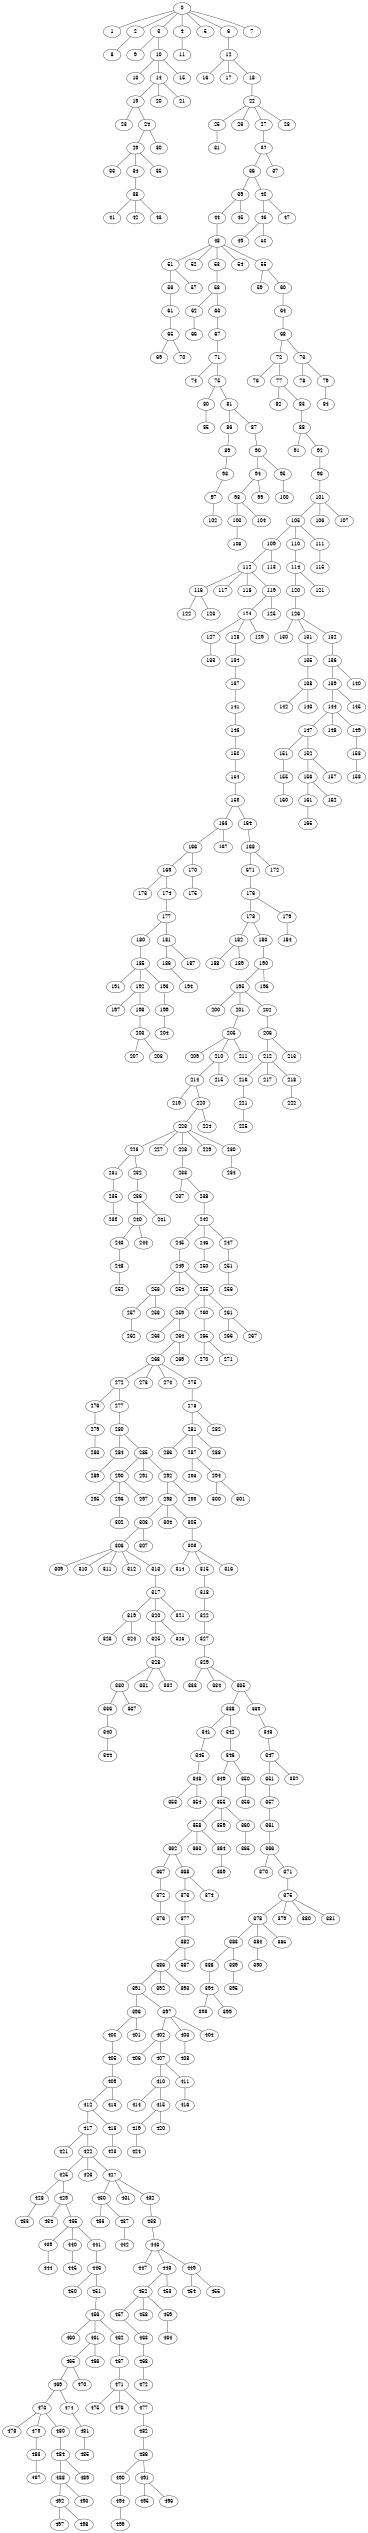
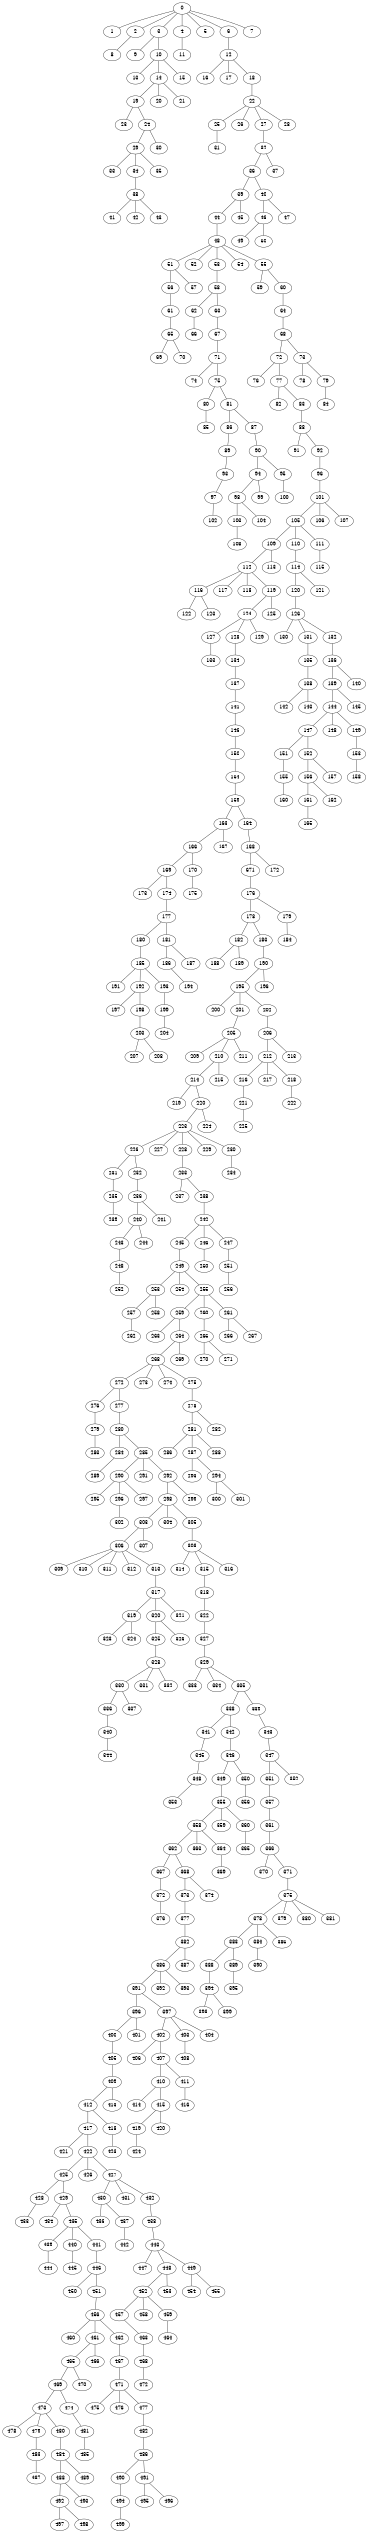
  graph {
    0
    1
    2
    3
    4
    5
    6
    7
    8
    9
    10
    11
    12
    13
    14
    15
    16
    17
    18
    19
    20
    21
    22
    23
    24
    25
    26
    27
    28
    29
    30
    31
    32
    33
    34
    35
    36
    37
    38
    39
    40
    41
    42
    43
    44
    45
    46
    47
    48
    49
    50
    51
    52
    53
    54
    55
    56
    57
    58
    59
    60
    61
    62
    63
    64
    65
    66
    67
    68
    69
    70
    71
    72
    73
    74
    75
    76
    77
    78
    79
    80
    81
    82
    83
    84
    85
    86
    87
    88
    89
    90
    91
    92
    93
    94
    95
    96
    97
    98
    99
    100
    101
    102
    103
    104
    105
    106
    107
    108
    109
    110
    111
    112
    113
    114
    115
    116
    117
    118
    119
    120
    121
    122
    123
    124
    125
    126
    127
    128
    129
    130
    131
    132
    133
    134
    135
    136
    137
    138
    139
    140
    141
    142
    143
    144
    145
    146
    147
    148
    149
    150
    151
    152
    153
    154
    155
    156
    157
    158
    159
    160
    161
    162
    163
    164
    165
    166
    167
    168
    169
    170
    n172 [label=671]
    172
    173
    174
    175
    176
    177
    178
    179
    180
    181
    182
    183
    184
    185
    186
    187
    188
    189
    190
    191
    192
    193
    194
    195
    196
    197
    198
    199
    200
    201
    202
    203
    204
    205
    206
    207
    208
    209
    210
    211
    212
    213
    214
    215
    216
    217
    218
    219
    220
    221
    222
    223
    224
    225
    226
    227
    228
    229
    230
    231
    232
    233
    234
    235
    236
    237
    238
    239
    240
    241
    242
    243
    244
    245
    246
    247
    248
    249
    250
    251
    252
    253
    254
    255
    256
    257
    258
    259
    260
    261
    262
    263
    264
    265
    266
    267
    268
    269
    270
    271
    272
    273
    274
    275
    276
    277
    278
    279
    280
    281
    282
    283
    284
    285
    286
    287
    288
    289
    290
    291
    292
    293
    294
    295
    296
    297
    298
    299
    300
    301
    302
    303
    304
    305
    306
    307
    308
    309
    310
    311
    312
    313
    314
    315
    316
    317
    318
    319
    320
    321
    322
    323
    324
    325
    326
    327
    328
    329
    330
    331
    332
    333
    334
    335
    336
    337
    338
    339
    340
    341
    342
    343
    344
    345
    346
    347
    348
    349
    350
    351
    352
    353
-   354
    355
    356
    357
    358
    359
    360
    361
    362
    363
    364
    365
    366
    367
    368
    369
    370
    371
    372
    373
    374
    375
    376
    377
    378
    379
    380
    381
    382
    383
    384
    385
    386
    387
    388
    389
    390
    391
    392
    393
    394
    395
    396
    397
    398
    399
    400
    401
    402
    403
    404
    405
    406
    407
    408
    409
    410
    411
    412
    413
    414
    415
    416
    417
    418
    419
    420
    421
    422
    423
    424
    425
    426
    427
    428
    429
    430
    431
    432
    433
    434
    435
    436
    437
    438
    439
    440
    441
    442
    443
    444
    445
    446
    447
    448
    449
    450
    451
    452
    453
    454
    455
    456
    457
    458
    459
    460
    461
    462
    463
    464
    465
    466
    467
    468
    469
    470
    471
    472
    473
    474
    475
    476
    477
    478
    479
    480
    481
    482
    483
    484
    485
    486
    487
    488
    489
    490
    491
    492
    493
    494
    495
    496
    497
    498
    499
    0 -- 1
    0 -- 2
    0 -- 3
    0 -- 4
    0 -- 5
    0 -- 6
    0 -- 7
    2 -- 8
    3 -- 9
    3 -- 10
    4 -- 11
    6 -- 12
    10 -- 13
    10 -- 14
    10 -- 15
    12 -- 16
    12 -- 17
    12 -- 18
    14 -- 19
    14 -- 20
    14 -- 21
    18 -- 22
    19 -- 23
    19 -- 24
    22 -- 25
    22 -- 26
    22 -- 27
    22 -- 28
    24 -- 29
    24 -- 30
    25 -- 31
    27 -- 32
    29 -- 33
    29 -- 34
    29 -- 35
    32 -- 36
    32 -- 37
    34 -- 38
    36 -- 39
    36 -- 40
    38 -- 41
    38 -- 42
    38 -- 43
    39 -- 44
    39 -- 45
    40 -- 46
    40 -- 47
    44 -- 48
    46 -- 49
    46 -- 50
    48 -- 51
    48 -- 52
    48 -- 53
    48 -- 54
    48 -- 55
    51 -- 56
    51 -- 57
    53 -- 58
    55 -- 59
    55 -- 60
    56 -- 61
    58 -- 62
    58 -- 63
    60 -- 64
    61 -- 65
    62 -- 66
    63 -- 67
    64 -- 68
    65 -- 69
    65 -- 70
    67 -- 71
    68 -- 72
    68 -- 73
    71 -- 74
    71 -- 75
    72 -- 76
    72 -- 77
    73 -- 78
    73 -- 79
    75 -- 80
    75 -- 81
    77 -- 82
    77 -- 83
    79 -- 84
    80 -- 85
    81 -- 86
    81 -- 87
    83 -- 88
    86 -- 89
    87 -- 90
    88 -- 91
    88 -- 92
    89 -- 93
    90 -- 94
    90 -- 95
    92 -- 96
    93 -- 97
    94 -- 98
    94 -- 99
    95 -- 100
    96 -- 101
    97 -- 102
    98 -- 103
    98 -- 104
    101 -- 105
    101 -- 106
    101 -- 107
    103 -- 108
    105 -- 109
    105 -- 110
    105 -- 111
    109 -- 112
    109 -- 113
    110 -- 114
    111 -- 115
    112 -- 116
    112 -- 117
    112 -- 118
    112 -- 119
    114 -- 120
    114 -- 121
    116 -- 122
    116 -- 123
    119 -- 124
    119 -- 125
    120 -- 126
    124 -- 127
    124 -- 128
    124 -- 129
    126 -- 130
    126 -- 131
    126 -- 132
    127 -- 133
    128 -- 134
    131 -- 135
    132 -- 136
    134 -- 137
    135 -- 138
    136 -- 139
    136 -- 140
    137 -- 141
    138 -- 142
    138 -- 143
    139 -- 144
    139 -- 145
    141 -- 146
    144 -- 147
    144 -- 148
    144 -- 149
    146 -- 150
    147 -- 151
    147 -- 152
    149 -- 153
    150 -- 154
    151 -- 155
    152 -- 156
    152 -- 157
    153 -- 158
    154 -- 159
    155 -- 160
    156 -- 161
    156 -- 162
    159 -- 163
    159 -- 164
    161 -- 165
    163 -- 166
    163 -- 167
    164 -- 168
    166 -- 169
    166 -- 170
    168 -- n172
    168 -- 172
    169 -- 173
    169 -- 174
    170 -- 175
    n172 -- 176
    174 -- 177
    176 -- 178
    176 -- 179
    177 -- 180
    177 -- 181
    178 -- 182
    178 -- 183
    179 -- 184
    180 -- 185
    181 -- 186
    181 -- 187
    182 -- 188
    182 -- 189
    183 -- 190
    185 -- 191
    185 -- 192
    185 -- 193
    186 -- 194
    190 -- 195
    190 -- 196
    192 -- 197
    192 -- 198
    193 -- 199
    195 -- 200
    195 -- 201
    195 -- 202
    198 -- 203
    199 -- 204
    201 -- 205
    202 -- 206
    203 -- 207
    203 -- 208
    205 -- 209
    205 -- 210
    205 -- 211
    206 -- 212
    206 -- 213
    210 -- 214
    210 -- 215
    212 -- 216
    212 -- 217
    212 -- 218
    214 -- 219
    214 -- 220
    216 -- 221
    218 -- 222
    220 -- 223
    220 -- 224
    221 -- 225
    223 -- 226
    223 -- 227
    223 -- 228
    223 -- 229
    223 -- 230
    226 -- 231
    226 -- 232
    228 -- 233
    230 -- 234
    231 -- 235
    232 -- 236
    233 -- 237
    233 -- 238
    235 -- 239
    236 -- 240
    236 -- 241
    238 -- 242
    240 -- 243
    240 -- 244
    242 -- 245
    242 -- 246
    242 -- 247
    243 -- 248
    245 -- 249
    246 -- 250
    247 -- 251
    248 -- 252
    249 -- 253
    249 -- 254
    249 -- 255
    251 -- 256
    253 -- 257
    253 -- 258
    255 -- 259
    255 -- 260
    255 -- 261
    257 -- 262
    259 -- 263
    259 -- 264
    260 -- 265
    261 -- 266
    261 -- 267
    264 -- 268
    264 -- 269
    265 -- 270
    265 -- 271
    268 -- 272
    268 -- 273
    268 -- 274
    268 -- 275
    272 -- 276
    272 -- 277
    275 -- 278
    276 -- 279
    277 -- 280
    278 -- 281
    278 -- 282
    279 -- 283
    280 -- 284
    280 -- 285
    281 -- 286
    281 -- 287
    281 -- 288
    284 -- 289
    285 -- 290
    285 -- 291
    285 -- 292
    287 -- 293
    287 -- 294
    290 -- 295
    290 -- 296
    290 -- 297
    292 -- 298
    292 -- 299
    294 -- 300
    294 -- 301
    296 -- 302
    298 -- 303
    298 -- 304
    298 -- 305
    303 -- 306
    303 -- 307
    305 -- 308
    306 -- 309
    306 -- 310
    306 -- 311
    306 -- 312
    306 -- 313
    308 -- 314
    308 -- 315
    308 -- 316
    313 -- 317
    315 -- 318
    317 -- 319
    317 -- 320
    317 -- 321
    318 -- 322
    319 -- 323
    319 -- 324
    320 -- 325
    320 -- 326
    322 -- 327
    325 -- 328
    327 -- 329
    328 -- 330
    328 -- 331
    328 -- 332
    329 -- 333
    329 -- 334
    329 -- 335
    330 -- 336
    330 -- 337
    335 -- 338
    335 -- 339
    336 -- 340
    338 -- 341
    338 -- 342
    339 -- 343
    340 -- 344
    341 -- 345
    342 -- 346
    343 -- 347
    345 -- 348
    346 -- 349
    346 -- 350
    347 -- 351
    347 -- 352
    348 -- 353
-   348 -- 354
    349 -- 355
    350 -- 356
    351 -- 357
    355 -- 358
    355 -- 359
    355 -- 360
    357 -- 361
    358 -- 362
    358 -- 363
    358 -- 364
    360 -- 365
    361 -- 366
    362 -- 367
    362 -- 368
    364 -- 369
    366 -- 370
    366 -- 371
    367 -- 372
    368 -- 373
    368 -- 374
    371 -- 375
    372 -- 376
    373 -- 377
    375 -- 378
    375 -- 379
    375 -- 380
    375 -- 381
    377 -- 382
    378 -- 383
    378 -- 384
    378 -- 385
    382 -- 386
    382 -- 387
    383 -- 388
    383 -- 389
    384 -- 390
    386 -- 391
    386 -- 392
    386 -- 393
    388 -- 394
    389 -- 395
    391 -- 396
    391 -- 397
    394 -- 398
    394 -- 399
    396 -- 400
    396 -- 401
    397 -- 402
    397 -- 403
    397 -- 404
    400 -- 405
    402 -- 406
    402 -- 407
    403 -- 408
    405 -- 409
    407 -- 410
    407 -- 411
    409 -- 412
    409 -- 413
    410 -- 414
    410 -- 415
    411 -- 416
    412 -- 417
    412 -- 418
    415 -- 419
    415 -- 420
    417 -- 421
    417 -- 422
    418 -- 423
    419 -- 424
    422 -- 425
    422 -- 426
    422 -- 427
    425 -- 428
    425 -- 429
    427 -- 430
    427 -- 431
    427 -- 432
    428 -- 433
    429 -- 434
    429 -- 435
    430 -- 436
    430 -- 437
    432 -- 438
    435 -- 439
    435 -- 440
    435 -- 441
    437 -- 442
    438 -- 443
    439 -- 444
    440 -- 445
    441 -- 446
    443 -- 447
    443 -- 448
    443 -- 449
    446 -- 450
    446 -- 451
    448 -- 452
    448 -- 453
    449 -- 454
    449 -- 455
    451 -- 456
    452 -- 457
    452 -- 458
    452 -- 459
    456 -- 460
    456 -- 461
    456 -- 462
    457 -- 463
    459 -- 464
    461 -- 465
    461 -- 466
    462 -- 467
    463 -- 468
    465 -- 469
    465 -- 470
    467 -- 471
    468 -- 472
    469 -- 473
    469 -- 474
    471 -- 475
    471 -- 476
    471 -- 477
    473 -- 478
    473 -- 479
    473 -- 480
    474 -- 481
    477 -- 482
    479 -- 483
    480 -- 484
    481 -- 485
    482 -- 486
    483 -- 487
    484 -- 488
    484 -- 489
    486 -- 490
    486 -- 491
    488 -- 492
    488 -- 493
    490 -- 494
    491 -- 495
    491 -- 496
    492 -- 497
    492 -- 498
    494 -- 499
  }
